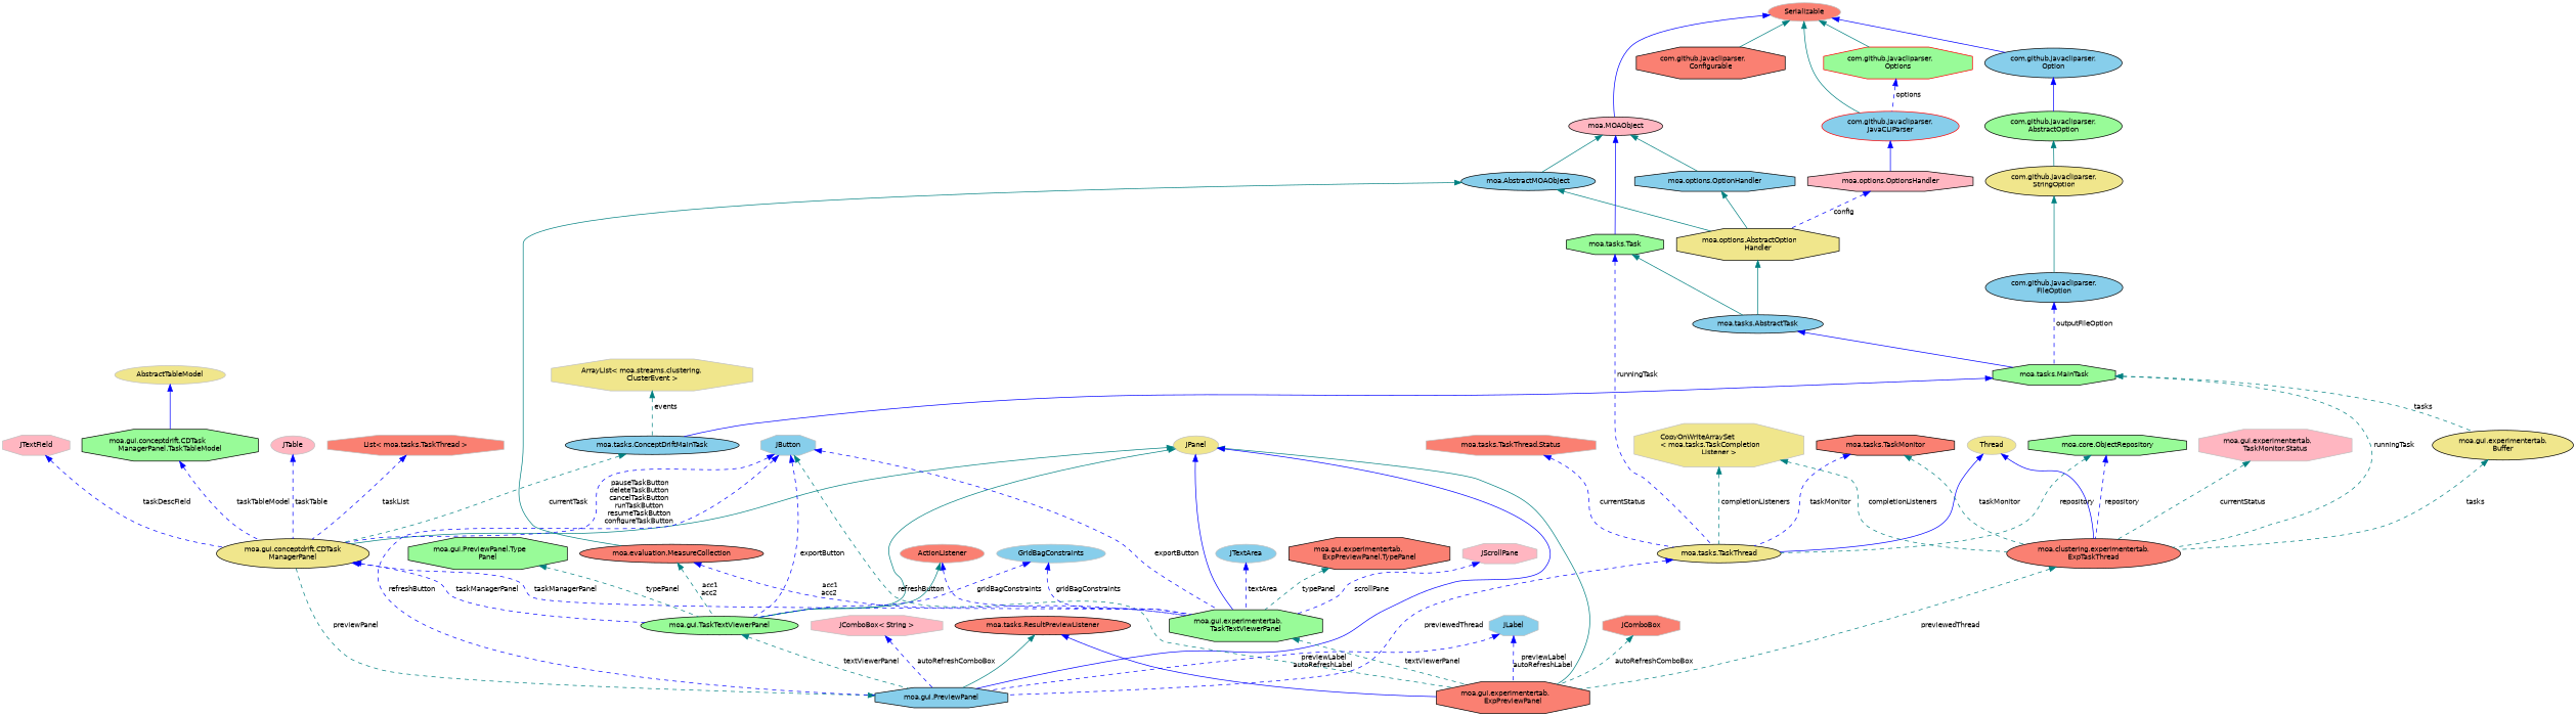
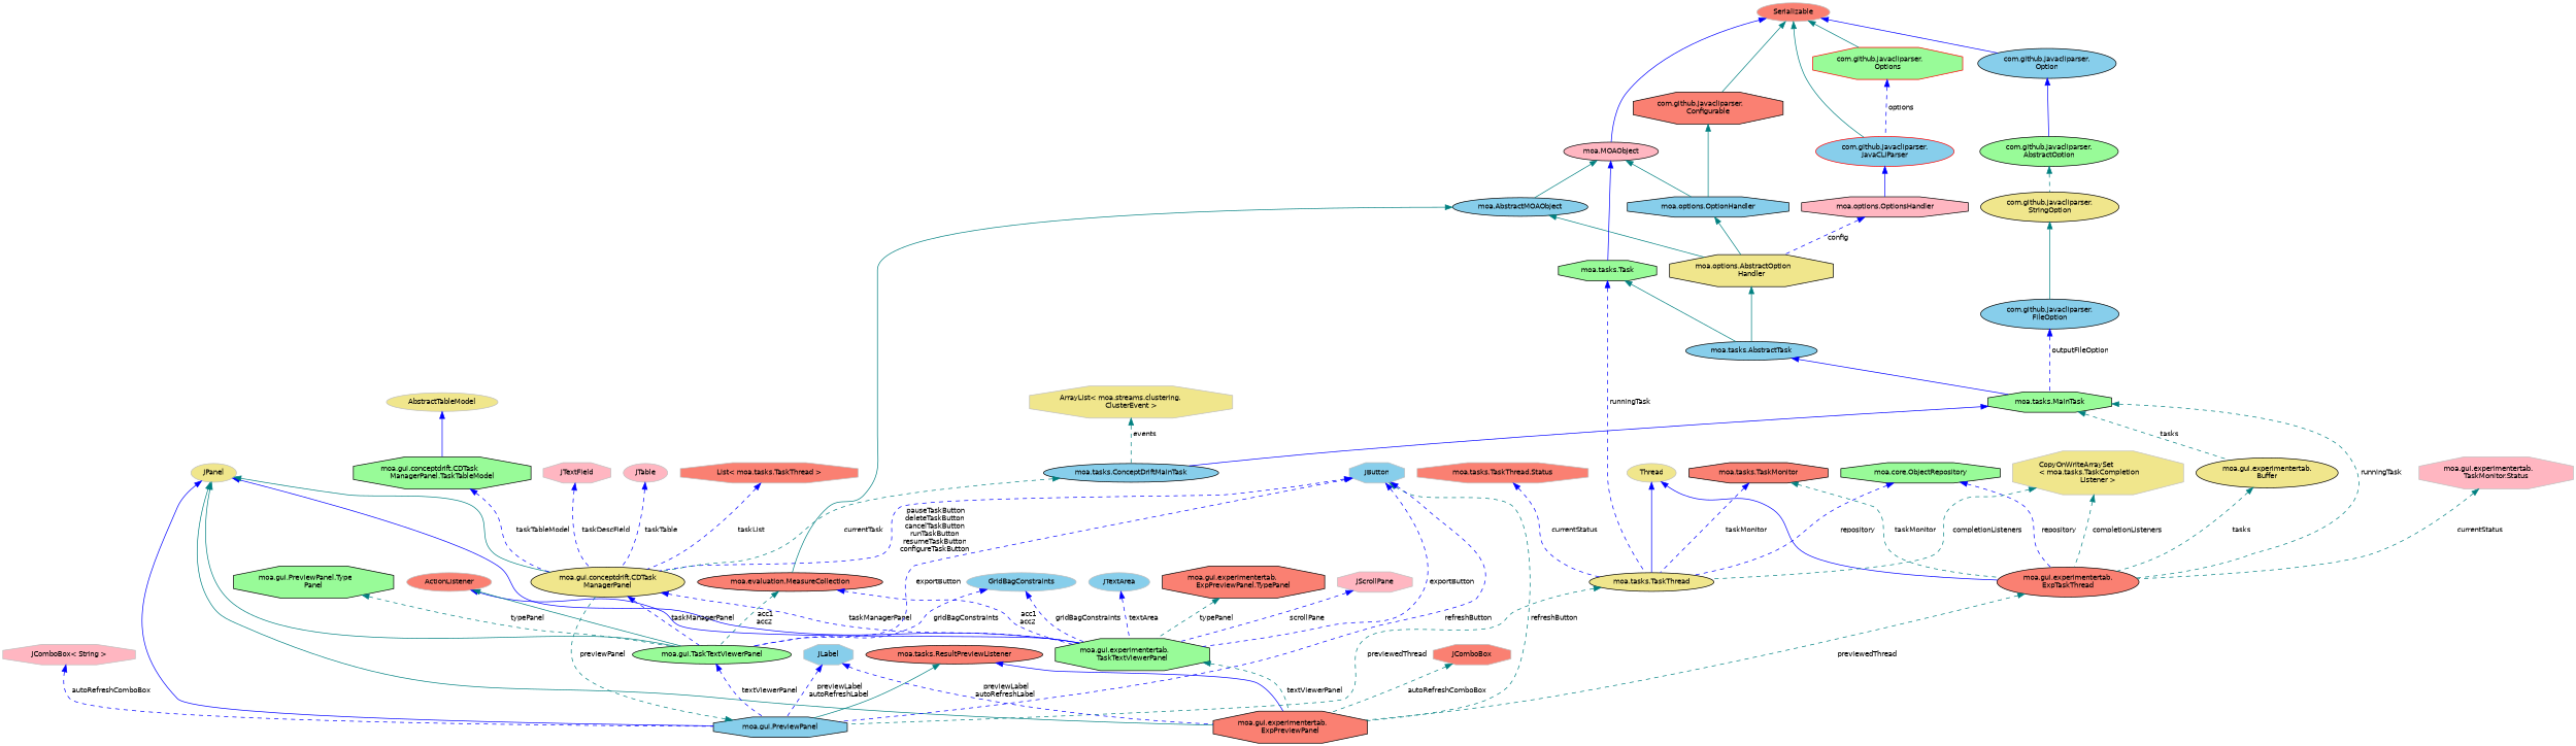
  digraph {
    rankdir=TB
    node [color=black fillcolor=salmon fontname=Helvetica fontsize=10 shape=octagon style=filled]
    edge [color=blue dir=back fontname=Helvetica fontsize=10 labelfontname=Helvetica labelfontsize=10 style=dashed]
    n1 [fontcolor=black height=0.2 label="moa.gui.experimentertab.\lExpPreviewPanel" width=0.4]
    n2 [color=grey75 fillcolor=khaki height=0.2 label=JPanel shape=ellipse width=0.4]
    n3 [fillcolor=palegreen height=0.2 label="moa.gui.experimentertab.\lTaskTextViewerPanel" width=0.4]
    n4 [fillcolor=khaki height=0.2 label="moa.gui.conceptdrift.CDTask\lManagerPanel" shape=ellipse width=0.4]
    n5 [fillcolor=skyblue height=0.2 label="moa.gui.PreviewPanel" width=0.4]
    n6 [fillcolor=palegreen height=0.2 label="moa.gui.TaskTextViewerPanel" shape=ellipse width=0.4]
    n7 [height=0.2 label="moa.tasks.ResultPreviewListener" shape=ellipse width=0.4]
    n8 [color=grey75 fillcolor=skyblue height=0.2 label=JButton width=0.4]
-   n9 [height=0.2 label="moa.clustering.experimentertab.\lExpTaskThread" shape=ellipse width=0.4]
+   n9 [height=0.2 label="moa.gui.experimentertab.\lExpTaskThread" shape=ellipse width=0.4]
    n10 [color=grey75 fillcolor=khaki height=0.2 label=Thread shape=ellipse width=0.4]
    n11 [fillcolor=khaki height=0.2 label="moa.tasks.TaskThread" shape=ellipse width=0.4]
    n12 [height=0.2 label="moa.tasks.TaskMonitor" width=0.4]
    n13 [fillcolor=khaki height=0.2 label="moa.gui.experimentertab.\lBuffer" shape=ellipse width=0.4]
    n14 [fillcolor=palegreen height=0.2 label="moa.tasks.MainTask" width=0.4]
    n15 [fillcolor=skyblue height=0.2 label="moa.tasks.ConceptDriftMainTask" shape=ellipse width=0.4]
    n16 [fillcolor=skyblue height=0.2 label="moa.tasks.AbstractTask" shape=ellipse width=0.4]
    n17 [fillcolor=khaki height=0.2 label="moa.options.AbstractOption\lHandler" width=0.4]
    n18 [fillcolor=skyblue height=0.2 label="moa.AbstractMOAObject" shape=ellipse width=0.4]
    n19 [height=0.2 label="moa.evaluation.MeasureCollection" shape=ellipse width=0.4]
    n20 [fillcolor=lightpink height=0.2 label="moa.MOAObject" shape=ellipse width=0.4]
    n21 [fillcolor=skyblue height=0.2 label="moa.options.OptionHandler" width=0.4]
    n22 [fillcolor=palegreen height=0.2 label="moa.tasks.Task" width=0.4]
    n23 [color=grey75 height=0.2 label=Serializable shape=ellipse width=0.4]
    n24 [height=0.2 label="com.github.javacliparser.\lConfigurable" width=0.4]
    n25 [color=red fillcolor=skyblue height=0.2 label="com.github.javacliparser.\lJavaCLIParser" shape=ellipse width=0.4]
    n26 [color=red fillcolor=palegreen height=0.2 label="com.github.javacliparser.\lOptions" width=0.4]
    n27 [fillcolor=skyblue height=0.2 label="com.github.javacliparser.\lOption" shape=ellipse width=0.4]
    n28 [fillcolor=lightpink height=0.2 label="moa.options.OptionsHandler" width=0.4]
    n29 [fillcolor=palegreen height=0.2 label="com.github.javacliparser.\lAbstractOption" shape=ellipse width=0.4]
    n30 [fillcolor=skyblue height=0.2 label="com.github.javacliparser.\lFileOption" shape=ellipse width=0.4]
    n31 [fillcolor=khaki height=0.2 label="com.github.javacliparser.\lStringOption" shape=ellipse width=0.4]
    n32 [fillcolor=palegreen height=0.2 label="moa.core.ObjectRepository" width=0.4]
    n33 [color=grey75 fillcolor=khaki height=0.2 label="CopyOnWriteArraySet\l\< moa.tasks.TaskCompletion\lListener \>" width=0.4]
    n34 [color=grey75 fillcolor=lightpink height=0.2 label="moa.gui.experimentertab.\lTaskMonitor.Status" width=0.4]
    n35 [color=grey75 height=0.2 label=ActionListener shape=ellipse width=0.4]
    n36 [color=grey75 fillcolor=skyblue height=0.2 label=GridBagConstraints shape=ellipse width=0.4]
    n37 [color=grey75 fillcolor=khaki height=0.2 label="ArrayList\< moa.streams.clustering.\lClusterEvent \>" width=0.4]
    n38 [fillcolor=palegreen height=0.2 label="moa.gui.PreviewPanel.Type\lPanel" width=0.4]
    n39 [color=grey75 fillcolor=lightpink height=0.2 label="JComboBox\< String \>" width=0.4]
    n40 [color=grey75 height=0.2 label="moa.tasks.TaskThread.Status" width=0.4]
    n41 [color=grey75 fillcolor=skyblue height=0.2 label=JLabel width=0.4]
    n42 [color=grey75 fillcolor=lightpink height=0.2 label=JTextField width=0.4]
    n43 [fillcolor=palegreen height=0.2 label="moa.gui.conceptdrift.CDTask\lManagerPanel.TaskTableModel" width=0.4]
    n44 [color=grey75 fillcolor=khaki height=0.2 label=AbstractTableModel shape=ellipse width=0.4]
    n45 [color=grey75 fillcolor=lightpink height=0.2 label=JTable shape=ellipse width=0.4]
    n46 [color=grey75 height=0.2 label="List\< moa.tasks.TaskThread \>" width=0.4]
    n47 [color=grey75 fillcolor=skyblue height=0.2 label=JTextArea shape=ellipse width=0.4]
    n48 [height=0.2 label="moa.gui.experimentertab.\lExpPreviewPanel.TypePanel" width=0.4]
    n49 [color=grey75 fillcolor=lightpink height=0.2 label=JScrollPane width=0.4]
    n50 [color=grey75 height=0.2 label=JComboBox width=0.4]
    n2 -> n1 [color=teal style=solid]
    n2 -> n3 [style=solid]
    n2 -> n4 [color=teal style=solid]
    n2 -> n5 [style=solid]
    n2 -> n6 [color=teal style=solid]
    n3 -> n1 [color=teal label=" textViewerPanel"]
    n4 -> n3 [label=" taskManagerPanel"]
    n4 -> n6 [label=" taskManagerPanel"]
    n5 -> n4 [color=teal label=" previewPanel"]
-   n6 -> n5 [color=teal label=" textViewerPanel"]
+   n6 -> n5 [label=" textViewerPanel"]
    n7 -> n1 [style=solid]
    n7 -> n5 [color=teal style=solid]
    n8 -> n1 [color=teal label=" refreshButton"]
    n8 -> n3 [label=" exportButton"]
    n8 -> n4 [label=" pauseTaskButton\ndeleteTaskButton\ncancelTaskButton\nrunTaskButton\nresumeTaskButton\nconfigureTaskButton"]
    n8 -> n5 [label=" refreshButton"]
    n8 -> n6 [label=" exportButton"]
    n9 -> n1 [color=teal label=" previewedThread"]
    n10 -> n9 [style=solid]
    n10 -> n11 [style=solid]
-   n11 -> n5 [label=" previewedThread"]
+   n11 -> n5 [color=teal label=" previewedThread"]
    n12 -> n9 [color=teal label=" taskMonitor"]
    n12 -> n11 [label=" taskMonitor"]
    n13 -> n9 [color=teal label=" tasks"]
    n14 -> n9 [color=teal label=" runningTask"]
    n14 -> n13 [color=teal label=" tasks"]
    n14 -> n15 [style=solid]
    n15 -> n4 [color=teal label=" currentTask"]
    n16 -> n14 [style=solid]
    n17 -> n16 [color=teal style=solid]
    n18 -> n17 [color=teal style=solid]
    n18 -> n19 [color=teal style=solid]
    n19 -> n3 [label=" acc1\nacc2"]
    n19 -> n6 [color=teal label=" acc1\nacc2"]
    n20 -> n18 [color=teal style=solid]
    n20 -> n21 [color=teal style=solid]
    n20 -> n22 [style=solid]
    n21 -> n17 [color=teal style=solid]
    n22 -> n11 [label=" runningTask"]
    n22 -> n16 [color=teal style=solid]
    n23 -> n20 [style=solid]
    n23 -> n24 [color=teal style=solid]
    n23 -> n25 [color=teal style=solid]
    n23 -> n26 [color=teal style=solid]
    n23 -> n27 [style=solid]
+   n24 -> n21 [color=teal style=solid]
    n25 -> n28 [style=solid]
    n26 -> n25 [label=" options"]
    n27 -> n29 [style=solid]
    n28 -> n17 [label=" config"]
-   n29 -> n31 [color=teal style=solid]
+   n29 -> n31 [color=teal]
    n30 -> n14 [label=" outputFileOption"]
    n31 -> n30 [color=teal style=solid]
    n32 -> n9 [label=" repository"]
-   n32 -> n11 [color=teal label=" repository"]
+   n32 -> n11 [label=" repository"]
    n33 -> n9 [color=teal label=" completionListeners"]
    n33 -> n11 [color=teal label=" completionListeners"]
    n34 -> n9 [color=teal label=" currentStatus"]
-   n35 -> n3
+   n35 -> n3 [style=solid]
    n35 -> n6 [color=teal style=solid]
    n36 -> n3 [label=" gridBagConstraints"]
    n36 -> n6 [label=" gridBagConstraints"]
    n37 -> n15 [color=teal label=" events"]
    n38 -> n6 [color=teal label=" typePanel"]
    n39 -> n5 [label=" autoRefreshComboBox"]
    n40 -> n11 [label=" currentStatus"]
    n41 -> n1 [label=" previewLabel\nautoRefreshLabel"]
    n41 -> n5 [label=" previewLabel\nautoRefreshLabel"]
    n42 -> n4 [label=" taskDescField"]
    n43 -> n4 [label=" taskTableModel"]
    n44 -> n43 [style=solid]
    n45 -> n4 [label=" taskTable"]
    n46 -> n4 [label=" taskList"]
    n47 -> n3 [label=" textArea"]
    n48 -> n3 [color=teal label=" typePanel"]
    n49 -> n3 [label=" scrollPane"]
    n50 -> n1 [color=teal label=" autoRefreshComboBox"]
  }
